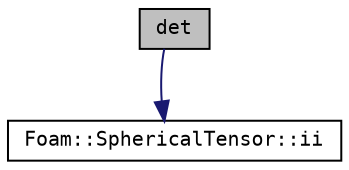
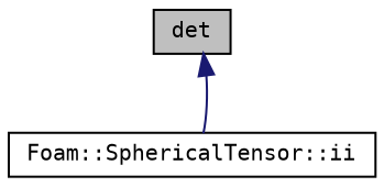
  digraph {
    rankdir=TB
    fontname="DejaVu Sans Mono"
    node [color=black fontname="DejaVu Sans Mono" fontsize=10 shape=record]
    n1 [fillcolor=grey75 fontcolor=black height=0.2 label=det style=filled width=0.4]
    n2 [height=0.2 label="Foam::SphericalTensor::ii" width=0.4]
-   n1 -> n2 [color=midnightblue fontname="DejaVu Sans Mono" fontsize=10 labelfontname=FreeSans labelfontsize=10 style=solid]
+   n2 -> n1 [color=midnightblue fontname="DejaVu Sans Mono" fontsize=10 labelfontname=FreeSans labelfontsize=10 style=solid]
  }
